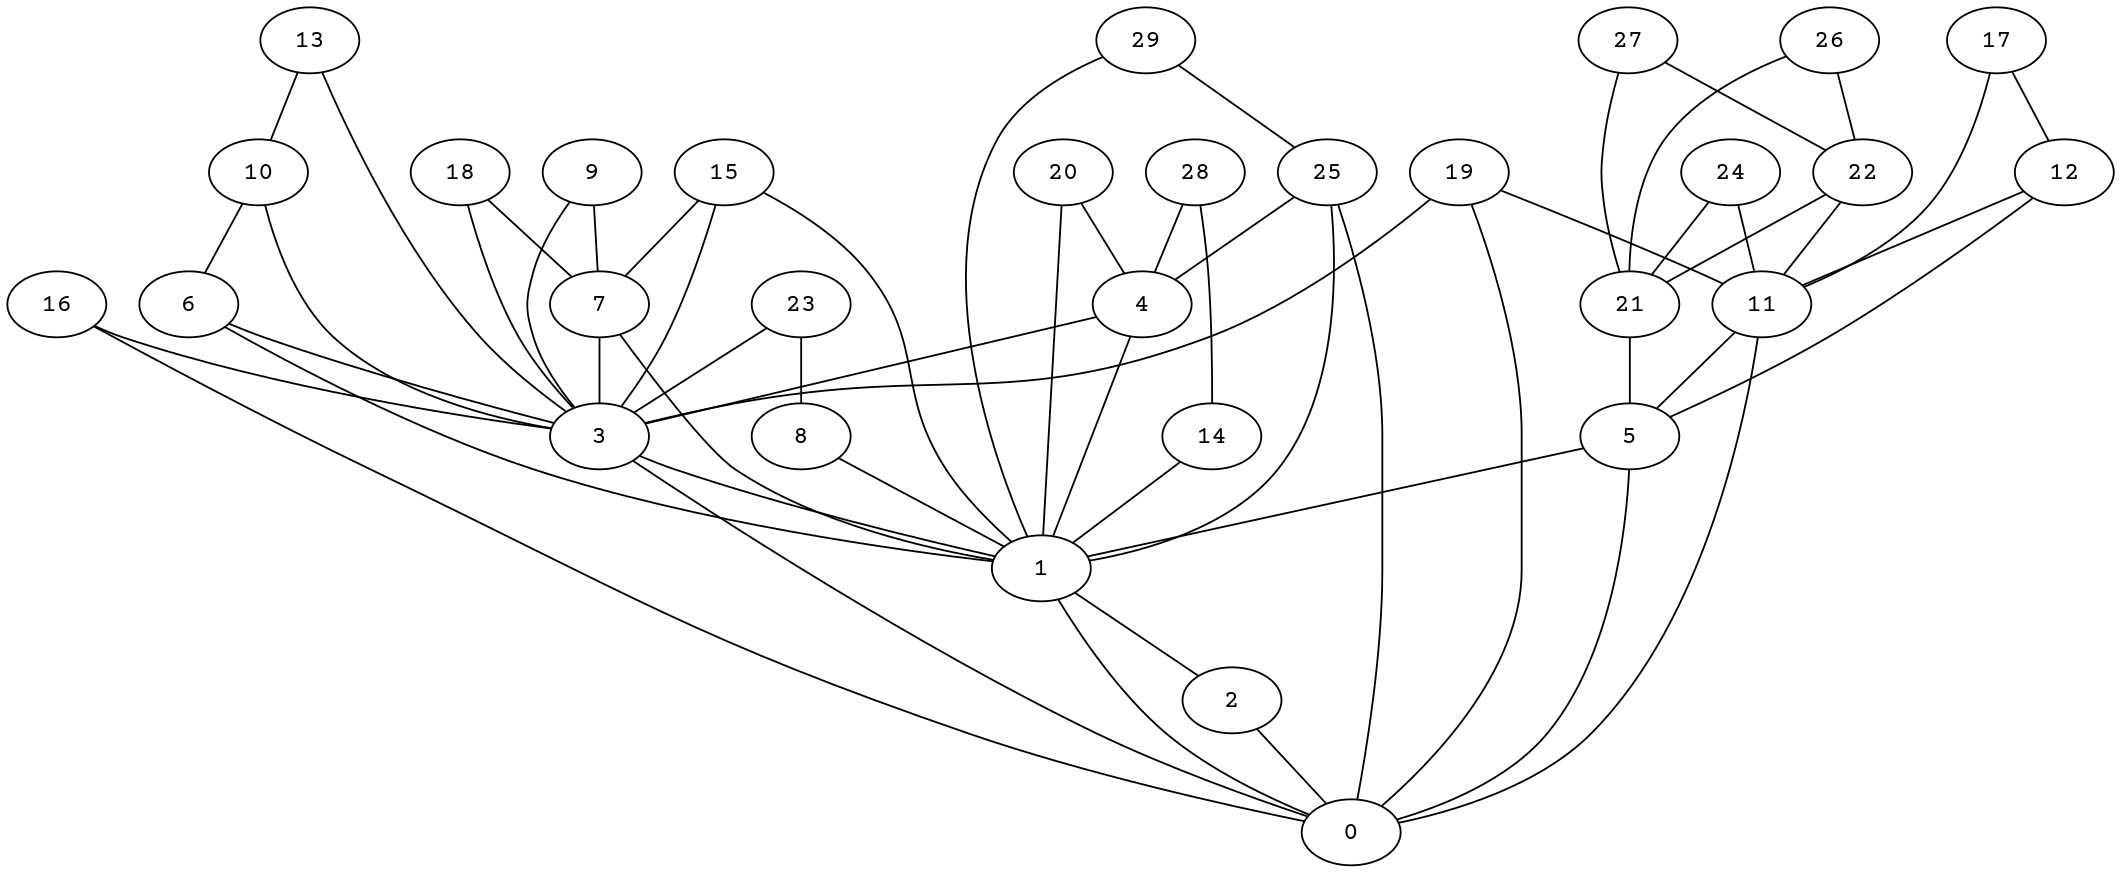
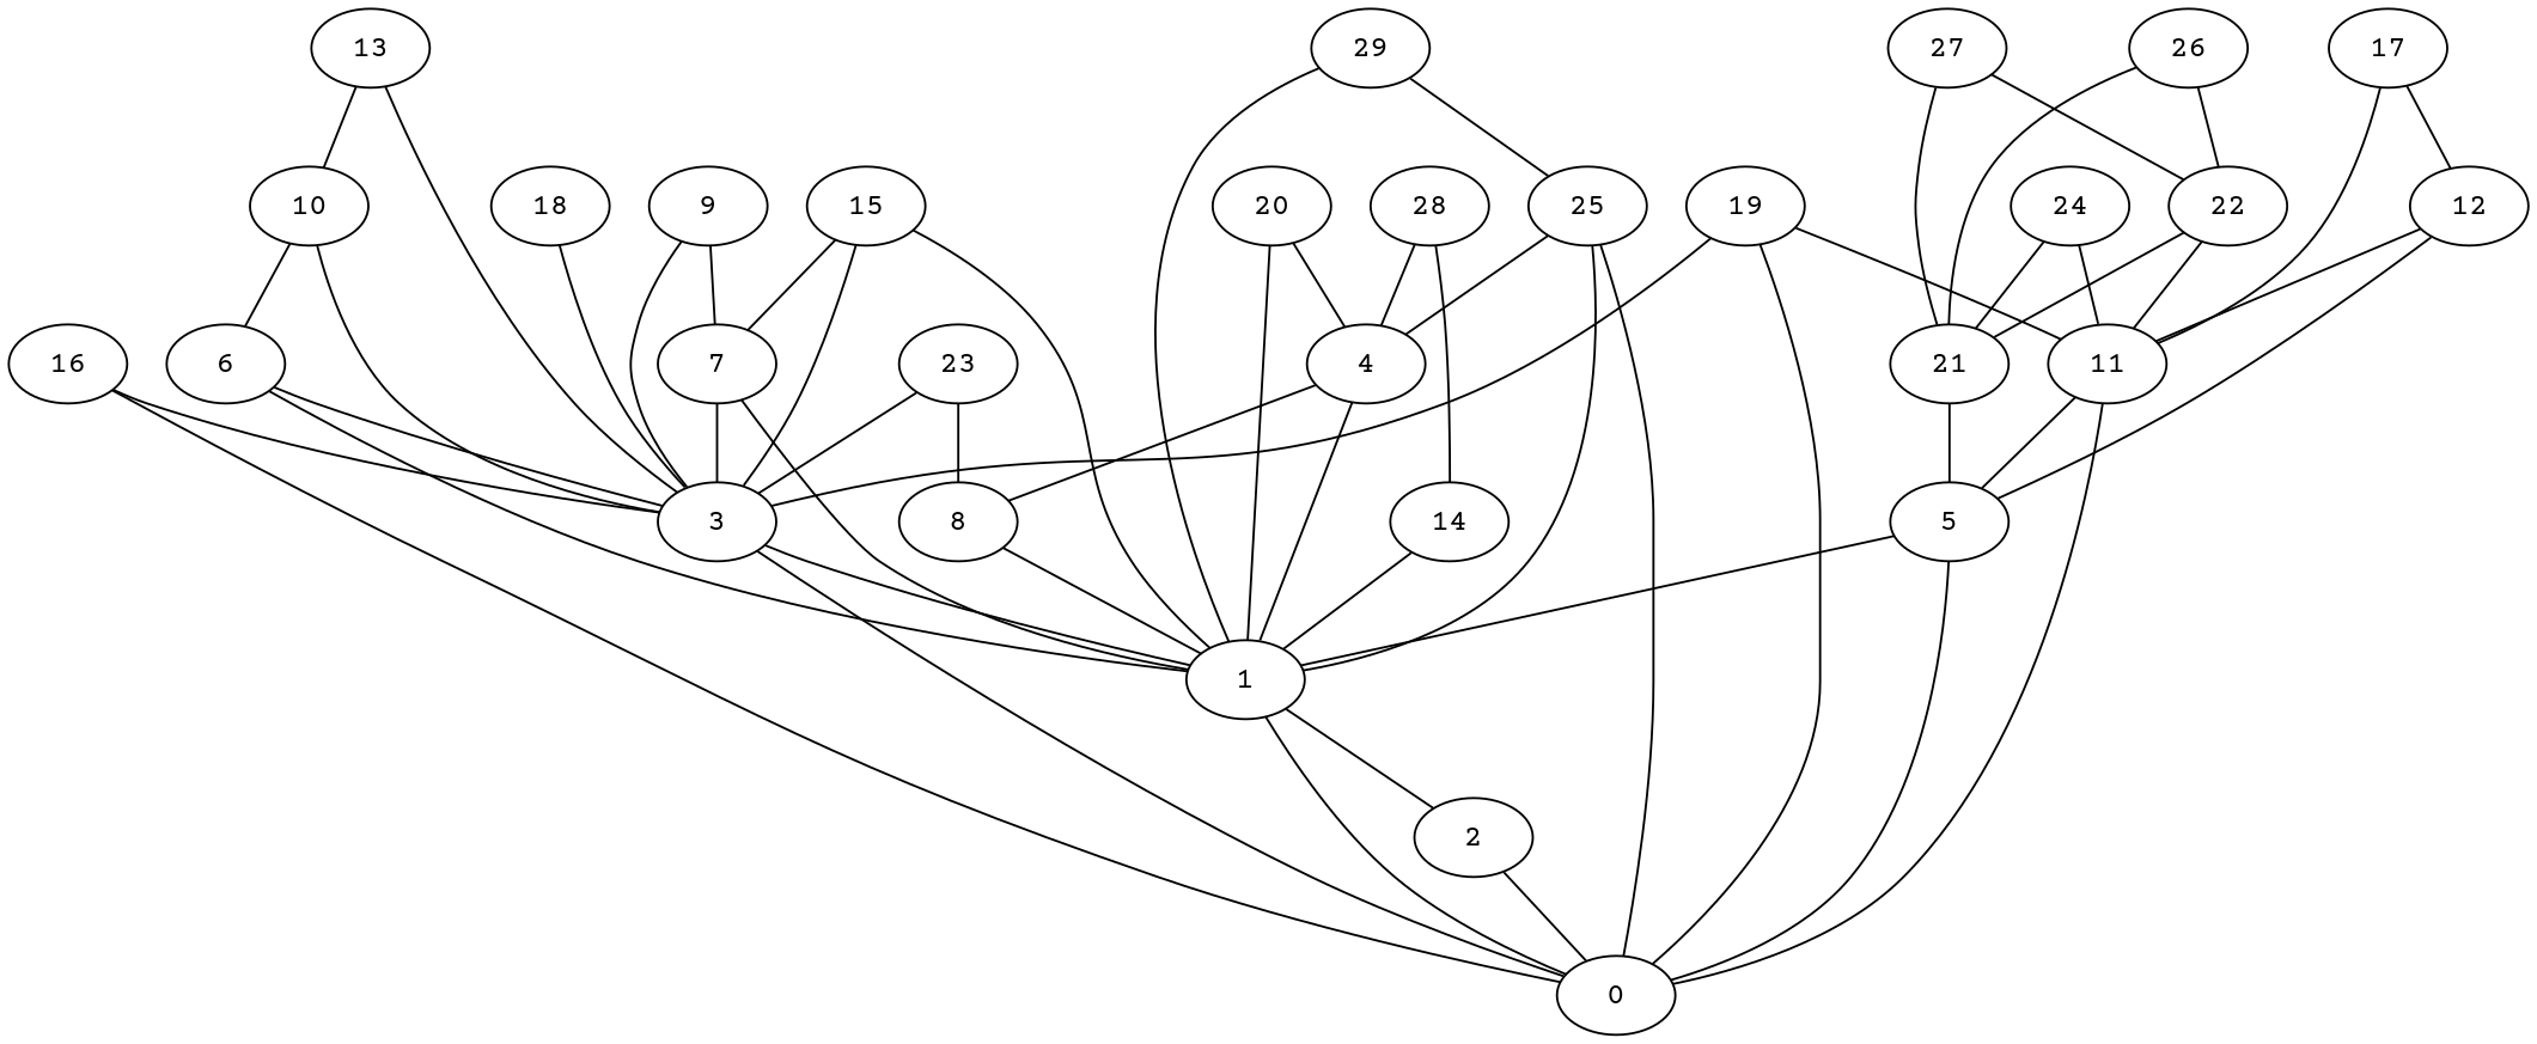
  graph {
    fontname="Courier Prime"
    node [fontname="Courier Prime"]
    edge [fontname="Courier Prime"]
    3
    1
    0
    2
    10
    6
    17
    11
    12
    5
    24
    21
    7
    14
    4
    28
    18
    25
    8
    15
    22
    29
    19
    26
    9
    16
    23
    13
    20
    27
    3 -- 1
    3 -- 0
    1 -- 2
    0 -- 1
    2 -- 0
    10 -- 3
    10 -- 6
    6 -- 3
    6 -- 1
    17 -- 11
    17 -- 12
    11 -- 0
    11 -- 5
    12 -- 11
    12 -- 5
    5 -- 1
    5 -- 0
    24 -- 11
    24 -- 21
    21 -- 5
    7 -- 3
    7 -- 1
    14 -- 1
-   4 -- 3
+   4 -- 8
    4 -- 1
    28 -- 14
    28 -- 4
    18 -- 3
-   18 -- 7
    25 -- 1
    25 -- 0
    25 -- 4
    8 -- 1
    15 -- 3
    15 -- 1
    15 -- 7
    22 -- 11
    22 -- 21
    29 -- 1
    29 -- 25
    19 -- 3
    19 -- 0
    19 -- 11
    26 -- 21
    26 -- 22
    9 -- 3
    9 -- 7
    16 -- 3
    16 -- 0
    23 -- 3
    23 -- 8
    13 -- 3
    13 -- 10
    20 -- 1
    20 -- 4
    27 -- 21
    27 -- 22
  }
